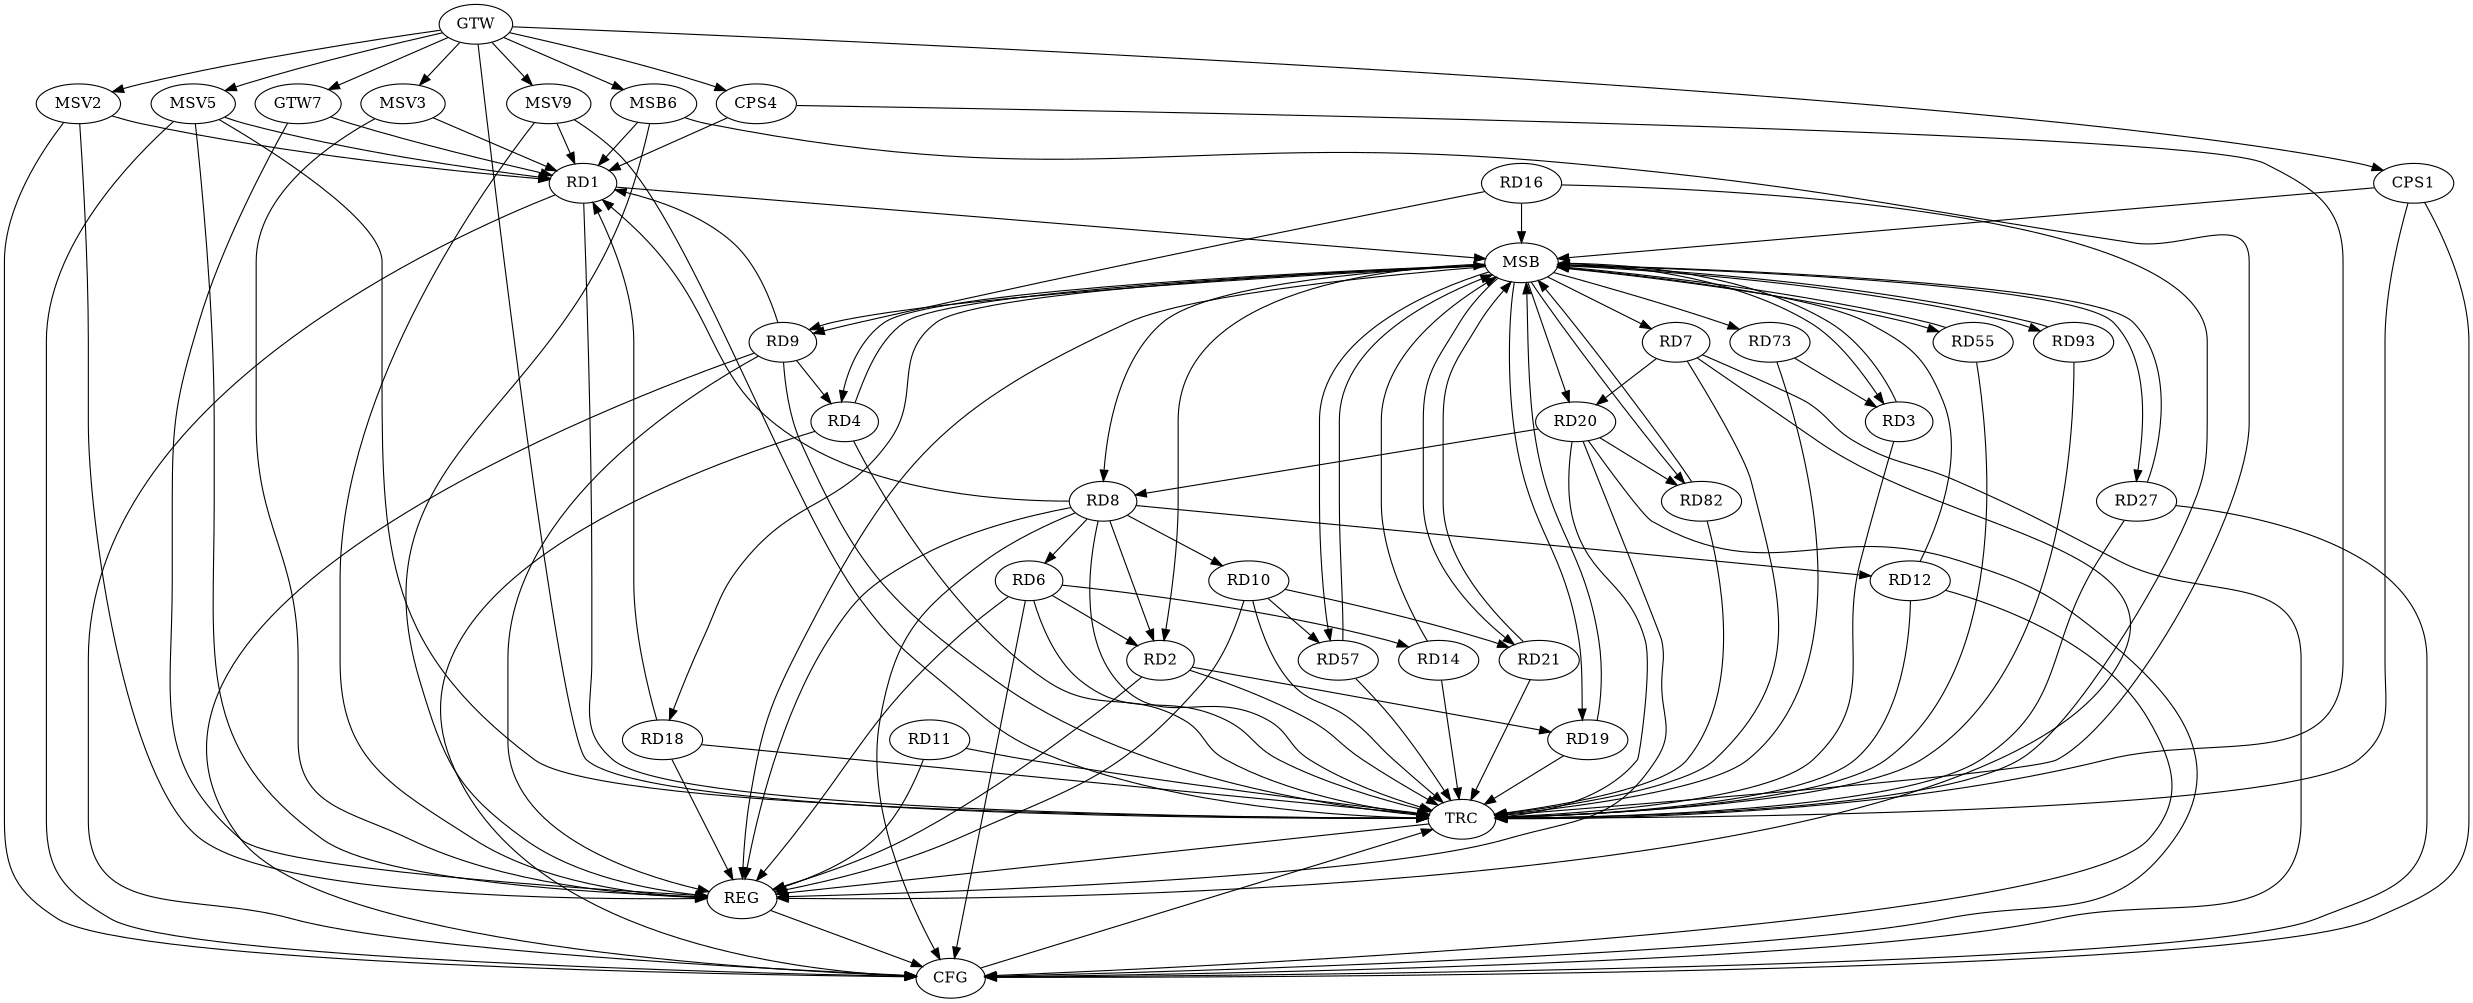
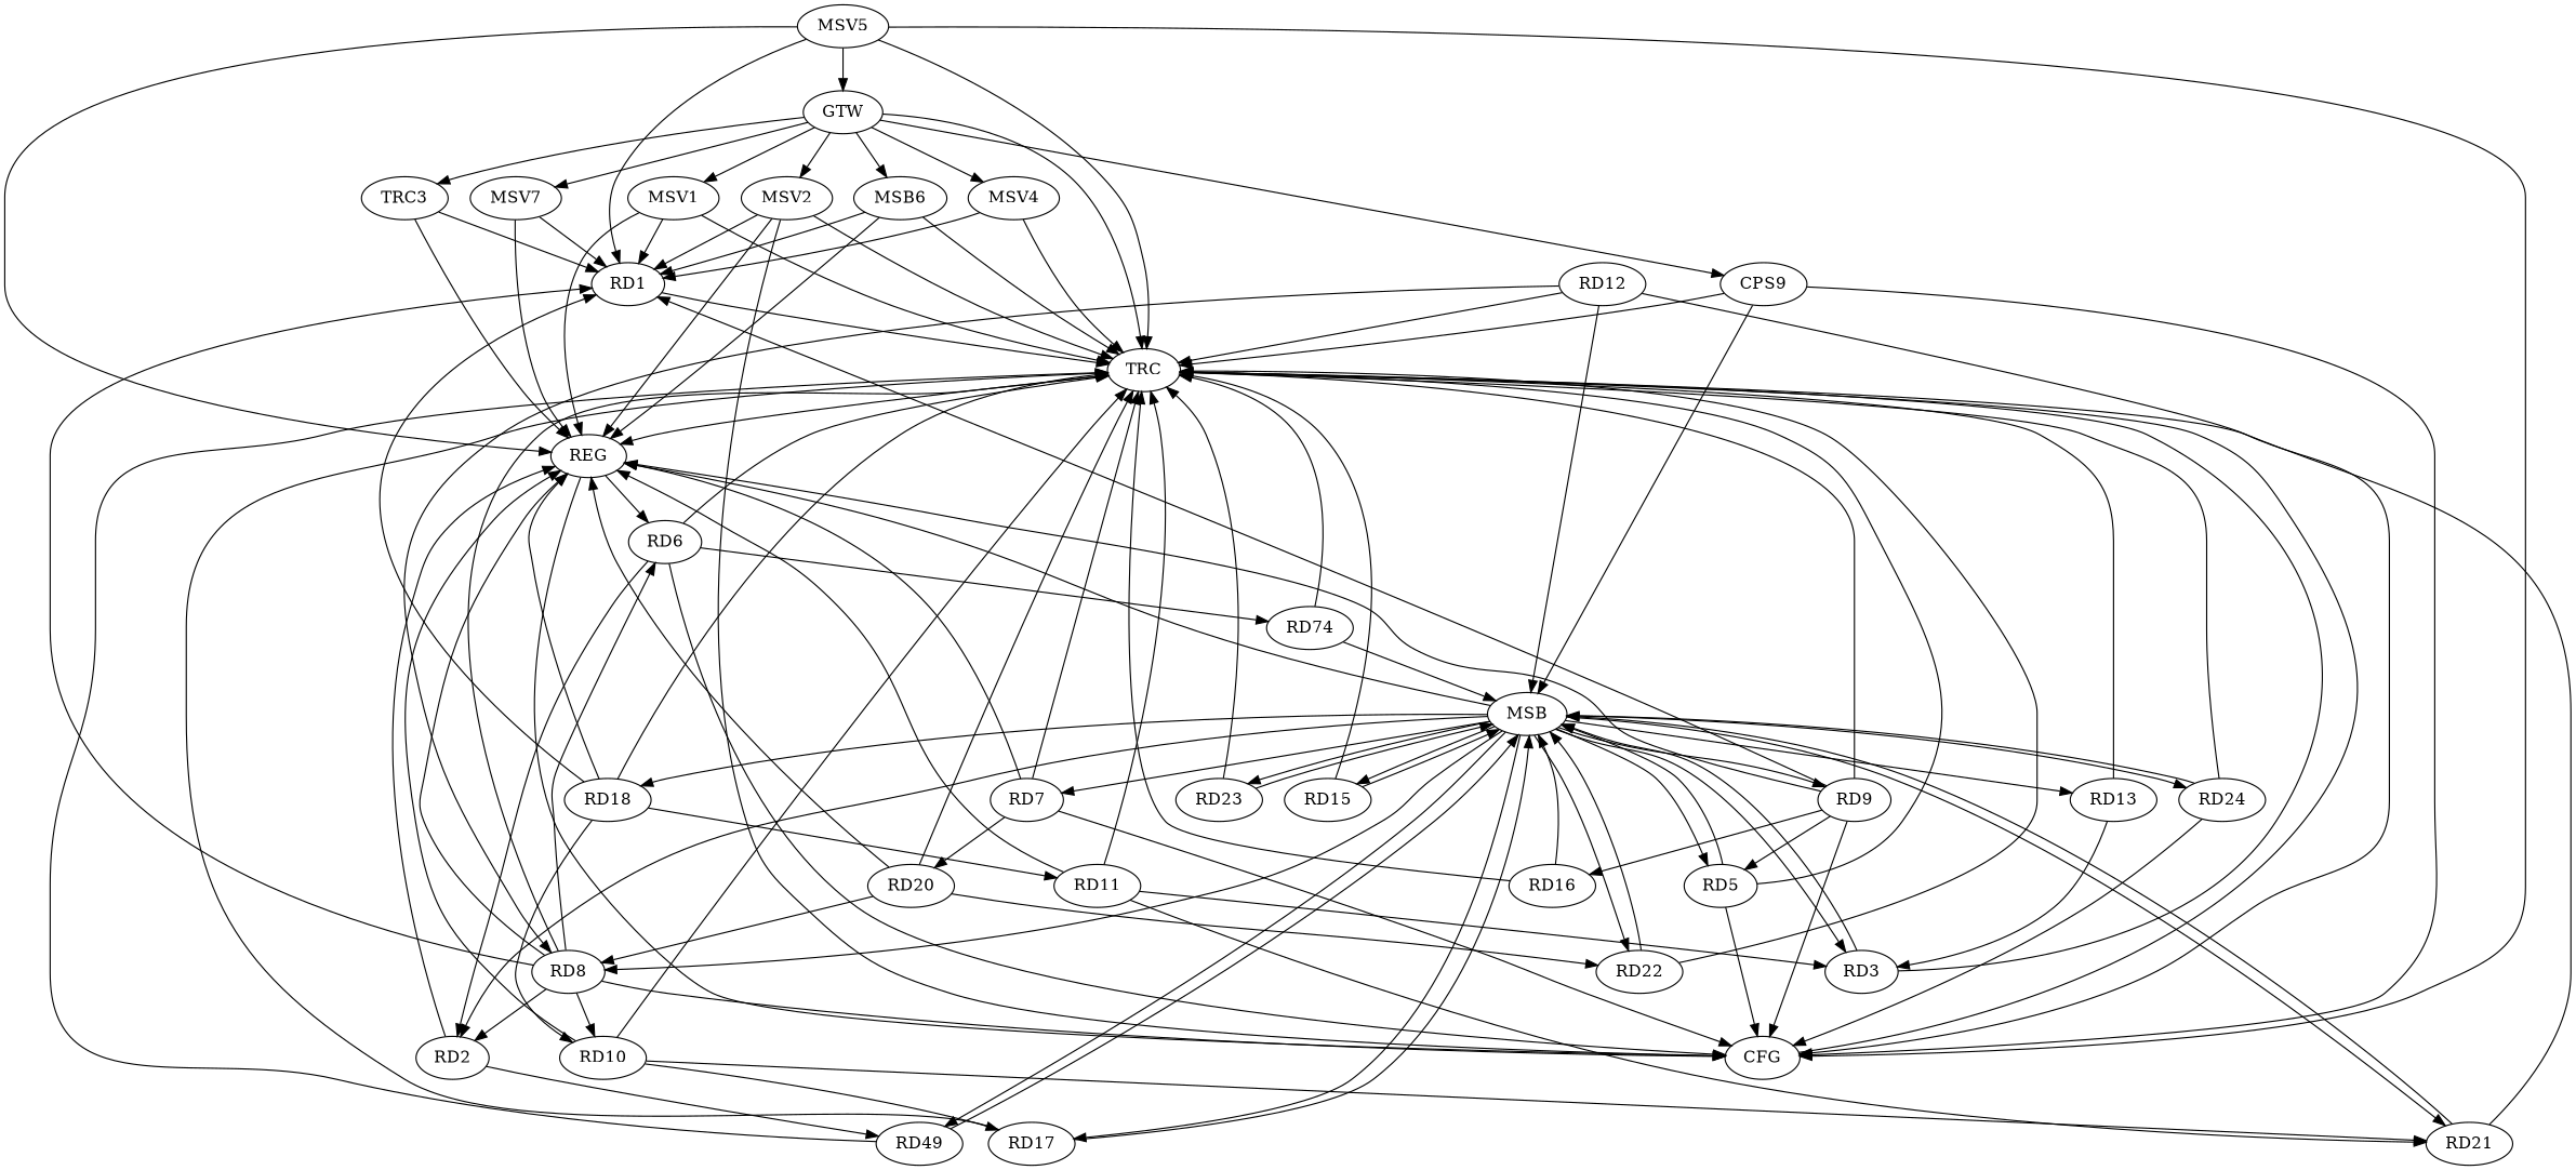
  strict digraph {
    n1 [label=RD1]
    n2 [label=MSB]
    n3 [label=CFG]
    n4 [label=TRC]
    n5 [label=RD2]
-   n6 [label=RD19]
+   n6 [label=RD49]
    n7 [label=REG]
    n8 [label=RD3]
-   n9 [label=RD4]
+   n9 [label=RD5]
    n10 [label=RD7]
    n11 [label=RD20]
    n12 [label=RD8]
    n13 [label=RD9]
-   n14 [label=RD57]
+   n14 [label=RD17]
    n15 [label=RD21]
-   n16 [label=RD73]
-   n17 [label=RD55]
+   n16 [label=RD13]
+   n17 [label=RD15]
    n18 [label=RD18]
-   n19 [label=RD82]
-   n20 [label=RD93]
-   n21 [label=RD27]
+   n19 [label=RD22]
+   n20 [label=RD23]
+   n21 [label=RD24]
    n22 [label=RD6]
-   n23 [label=RD14]
+   n23 [label=RD74]
    n24 [label=RD10]
    n25 [label=RD12]
    n26 [label=RD16]
    n27 [label=RD11]
-   n28 [label=CPS1]
+   n28 [label=CPS9]
    n29 [label=GTW]
-   n30 [label=MSV9]
+   n30 [label=MSV1]
    n31 [label=MSV2]
-   n32 [label=MSV3]
-   n33 [label=CPS4]
+   n32 [label=TRC3]
+   n33 [label=MSV4]
    n34 [label=MSV5]
    n35 [label=MSB6]
-   n36 [label=GTW7]
-   n1 -> n2
-   n1 -> n3
+   n36 [label=MSV7]
    n1 -> n4
    n2 -> n5
    n2 -> n6
    n2 -> n7
    n2 -> n8
    n2 -> n9
    n2 -> n10
-   n2 -> n11
    n2 -> n12
    n2 -> n13
    n2 -> n14
    n2 -> n15
    n2 -> n16
    n2 -> n17
    n2 -> n18
    n2 -> n19
    n2 -> n20
    n2 -> n21
    n3 -> n4
    n4 -> n7
-   n5 -> n4
+   n31 -> n4
    n5 -> n6
    n5 -> n7
    n6 -> n2
    n6 -> n4
    n7 -> n3
    n8 -> n2
    n8 -> n4
    n9 -> n2
    n9 -> n3
    n9 -> n4
    n10 -> n3
    n10 -> n4
    n10 -> n7
    n10 -> n11
-   n11 -> n3
    n11 -> n4
    n11 -> n7
    n11 -> n12
    n11 -> n19
    n12 -> n1
    n12 -> n3
    n12 -> n4
    n12 -> n5
    n12 -> n7
    n12 -> n22
    n12 -> n24
-   n12 -> n25
+   n25 -> n12
    n13 -> n1
    n13 -> n3
    n13 -> n4
    n13 -> n7
    n13 -> n9
-   n26 -> n13
+   n13 -> n26
    n14 -> n2
    n14 -> n4
    n15 -> n2
    n15 -> n4
    n16 -> n4
    n16 -> n8
    n17 -> n2
    n17 -> n4
    n18 -> n1
    n18 -> n4
    n18 -> n7
+   n18 -> n24
+   n18 -> n27
    n19 -> n2
    n19 -> n4
    n20 -> n2
    n20 -> n4
    n21 -> n2
    n21 -> n3
    n21 -> n4
    n22 -> n3
    n22 -> n4
    n22 -> n5
-   n22 -> n7
+   n7 -> n22
    n22 -> n23
    n23 -> n2
    n23 -> n4
    n24 -> n4
    n24 -> n7
    n24 -> n14
    n24 -> n15
    n25 -> n2
    n25 -> n3
    n25 -> n4
    n26 -> n2
    n26 -> n4
    n27 -> n4
    n27 -> n7
+   n27 -> n8
+   n27 -> n15
    n28 -> n2
    n28 -> n3
    n28 -> n4
    n29 -> n4
    n29 -> n28
    n29 -> n30
    n29 -> n31
    n29 -> n32
    n29 -> n33
-   n29 -> n34
+   n34 -> n29
    n29 -> n35
    n29 -> n36
    n30 -> n1
    n30 -> n4
    n30 -> n7
    n31 -> n1
    n31 -> n3
    n31 -> n7
    n32 -> n1
    n32 -> n7
    n33 -> n1
    n33 -> n4
    n34 -> n1
    n34 -> n3
    n34 -> n4
    n34 -> n7
    n35 -> n1
    n35 -> n4
    n35 -> n7
    n36 -> n1
    n36 -> n7
  }
